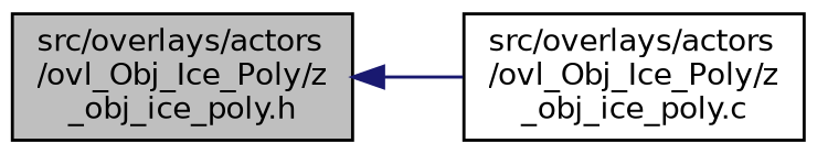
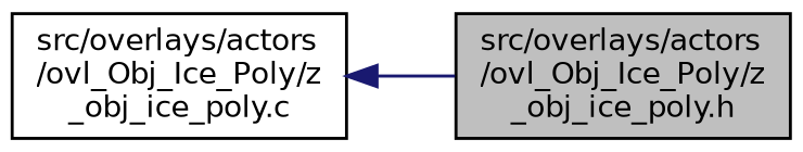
  digraph {
    rankdir=LR
    node [color=black fontname=Helvetica fontsize=10 shape=record style=filled]
    n1 [fillcolor=grey75 fontcolor=black height=0.2 label="src/overlays/actors\l/ovl_Obj_Ice_Poly/z\l_obj_ice_poly.h" width=0.4]
    n2 [fillcolor=white height=0.2 label="src/overlays/actors\l/ovl_Obj_Ice_Poly/z\l_obj_ice_poly.c" width=0.4]
-   n1 -> n2 [color=midnightblue dir=back fontname=Helvetica fontsize=10 labelfontname=Helvetica labelfontsize=10 style=solid]
+   n2 -> n1 [color=midnightblue dir=back fontname=Helvetica fontsize=10 labelfontname=Helvetica labelfontsize=10 style=solid]
  }
